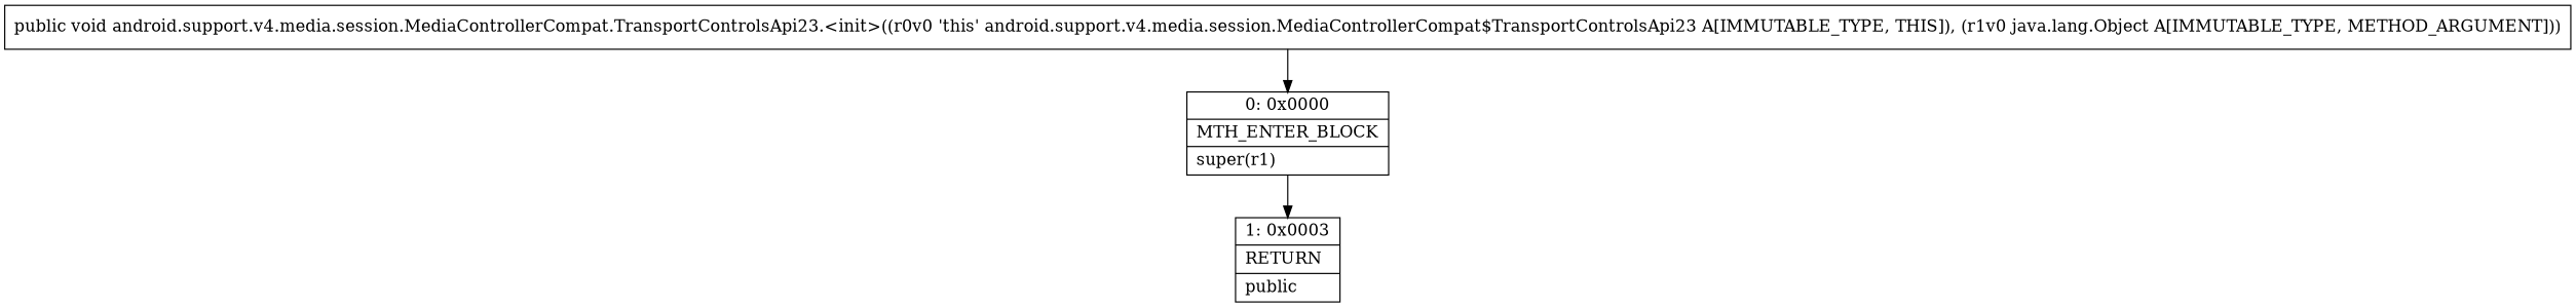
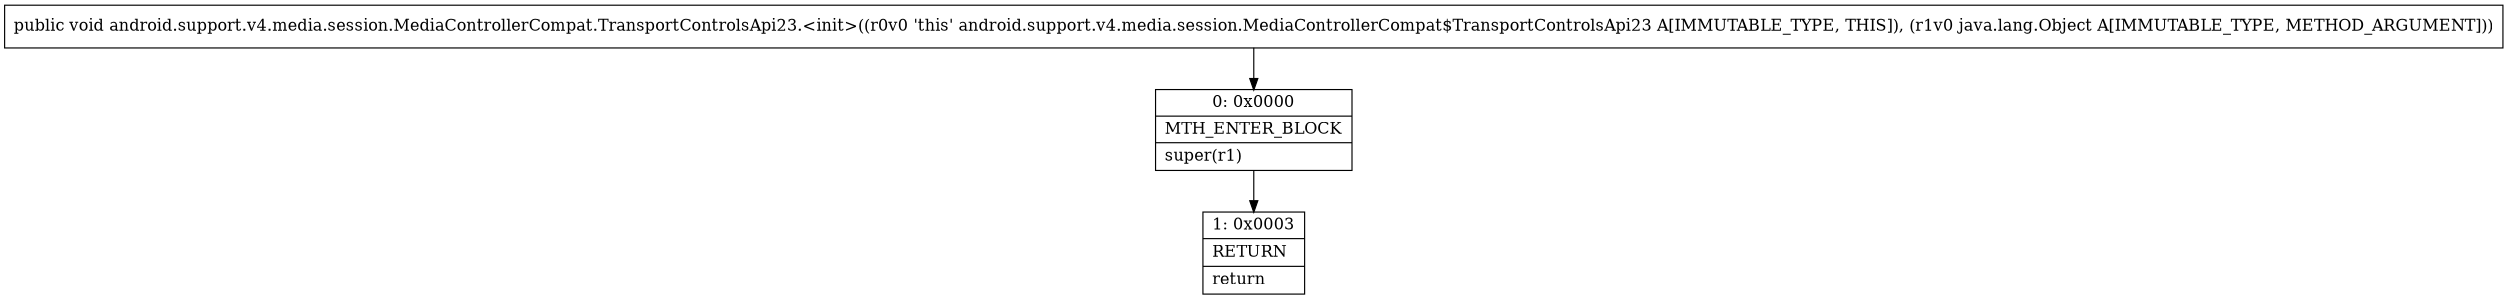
  digraph {
    node [shape=record]
    n1 [label="{0\:\ 0x0000|MTH_ENTER_BLOCK\l|super(r1)\l}"]
-   n2 [label="{1\:\ 0x0003|RETURN\l|public\l}"]
+   n2 [label="{1\:\ 0x0003|RETURN\l|return\l}"]
    n3 [label="{public void android.support.v4.media.session.MediaControllerCompat.TransportControlsApi23.\<init\>((r0v0 'this' android.support.v4.media.session.MediaControllerCompat$TransportControlsApi23 A[IMMUTABLE_TYPE, THIS]), (r1v0 java.lang.Object A[IMMUTABLE_TYPE, METHOD_ARGUMENT])) }"]
    n1 -> n2
    n3 -> n1
  }
